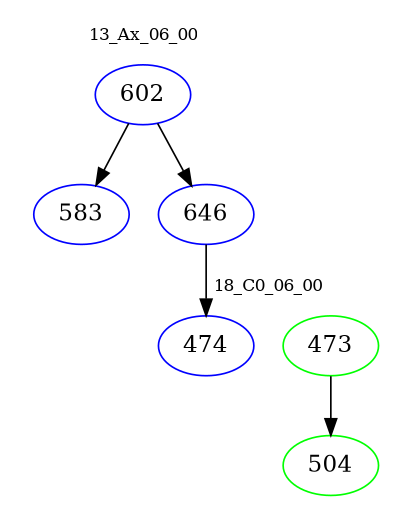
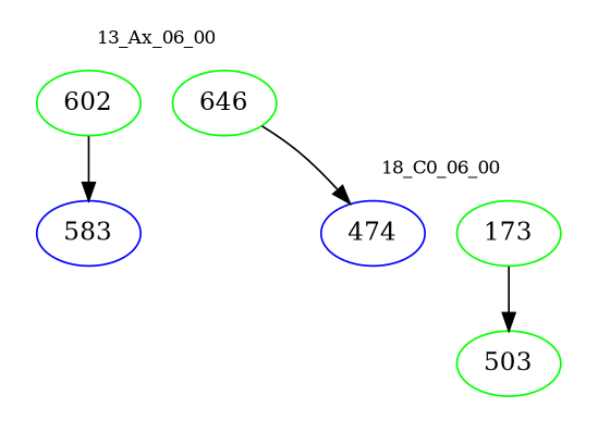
  digraph {
    node [color=green]
    edge [color=black]
-   n1 [color=blue label=602]
+   n1 [label=602]
    n2 [color=blue label=583]
-   n3 [color=blue label=646]
-   n4 [label=473]
+   n3 [label=646]
+   n4 [label=173]
    n5 [color=blue label=474]
-   n6 [label=504]
+   n6 [label=503]
    subgraph cluster_1 {
      color=white
      fontsize=10
      label="13_Ax_06_00"
      n1
      n2
      n3
    }
    subgraph cluster_2 {
      color=white
      fontsize=10
      label="18_C0_06_00"
      n4
      n5
      n6
    }
    n1 -> n2
-   n1 -> n3
    n3 -> n5
    n4 -> n6
  }
